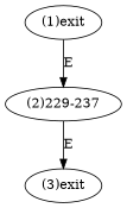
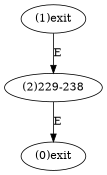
  digraph {
    n1 [label="(1)exit"]
-   n2 [label="(2)229-237"]
-   n3 [label="(3)exit"]
+   n2 [label="(2)229-238"]
+   n3 [label="(0)exit"]
    n1 -> n2 [label=E]
    n2 -> n3 [label=E]
  }
